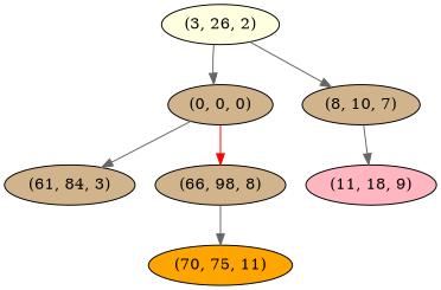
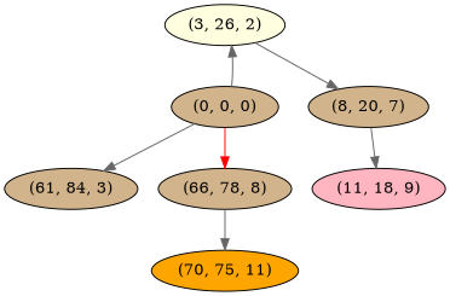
  digraph {
    node [fillcolor=tan style=filled]
    edge [color=gray40]
    "(3, 26, 2)" [fillcolor=lightyellow]
    "(0, 0, 0)"
    "(61, 84, 3)"
-   "(66, 78, 8)" [label="(66, 98, 8)"]
-   "(8, 20, 7)" [label="(8, 10, 7)"]
+   "(66, 78, 8)"
+   "(8, 20, 7)"
    "(11, 18, 9)" [fillcolor=lightpink]
    "(70, 75, 11)" [fillcolor=orange]
    "(3, 26, 2)" -> "(8, 20, 7)"
-   "(3, 26, 2)" -> "(0, 0, 0)"
+   "(0, 0, 0)" -> "(3, 26, 2)"
    "(0, 0, 0)" -> "(61, 84, 3)"
    "(0, 0, 0)" -> "(66, 78, 8)" [color=red]
    "(66, 78, 8)" -> "(70, 75, 11)"
    "(8, 20, 7)" -> "(11, 18, 9)"
  }
